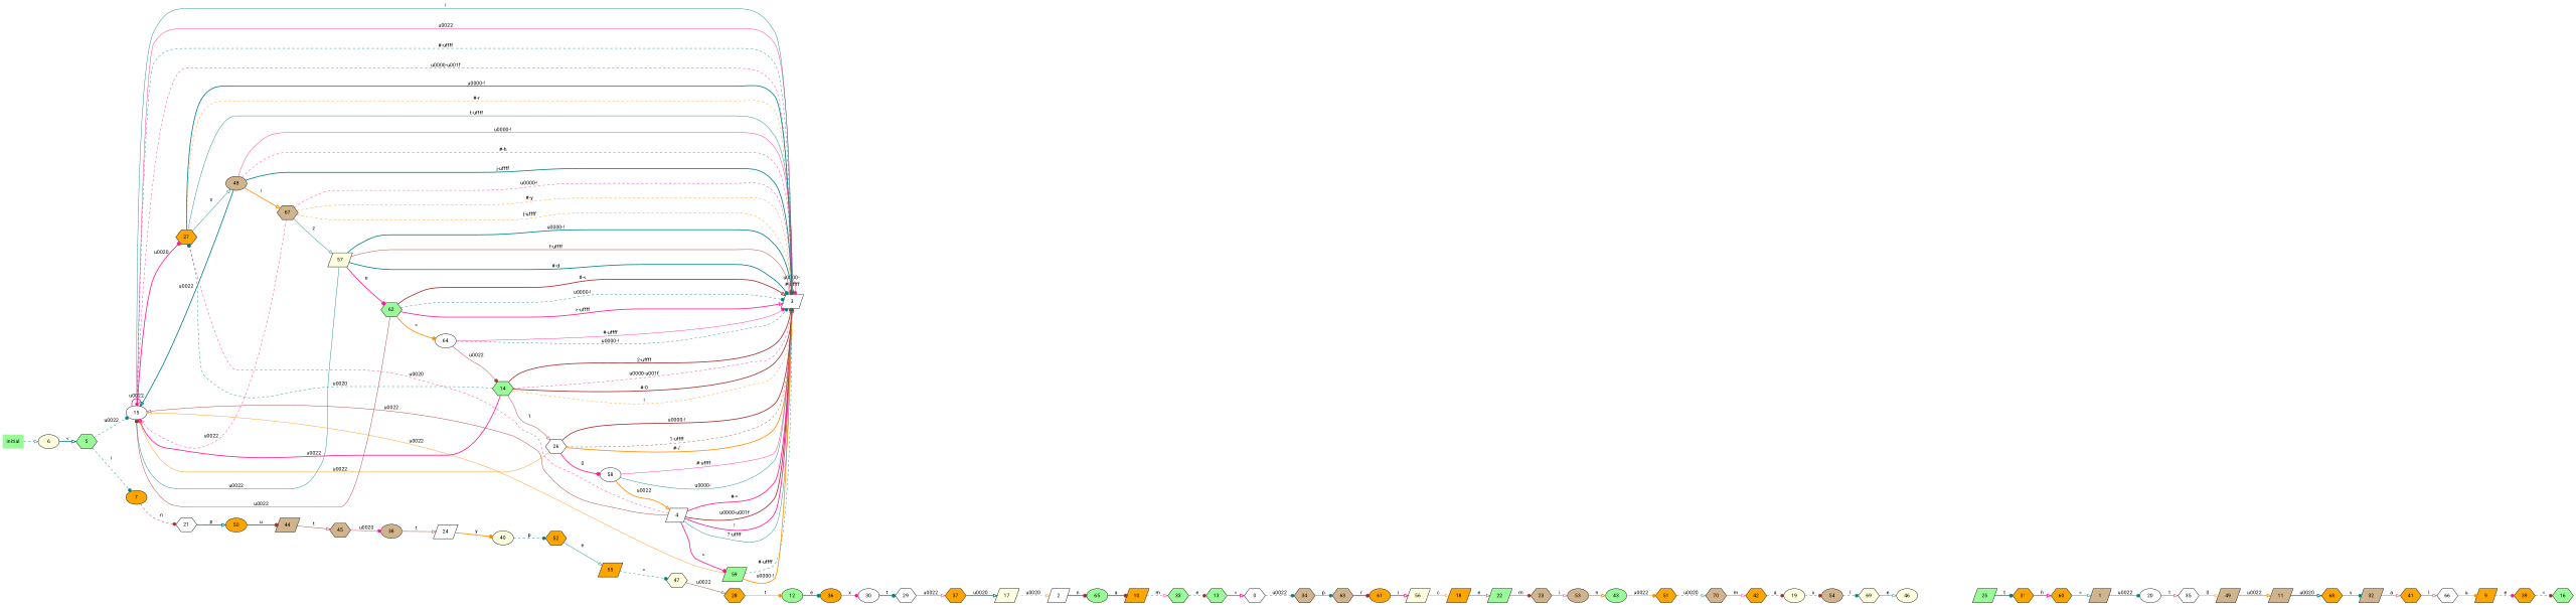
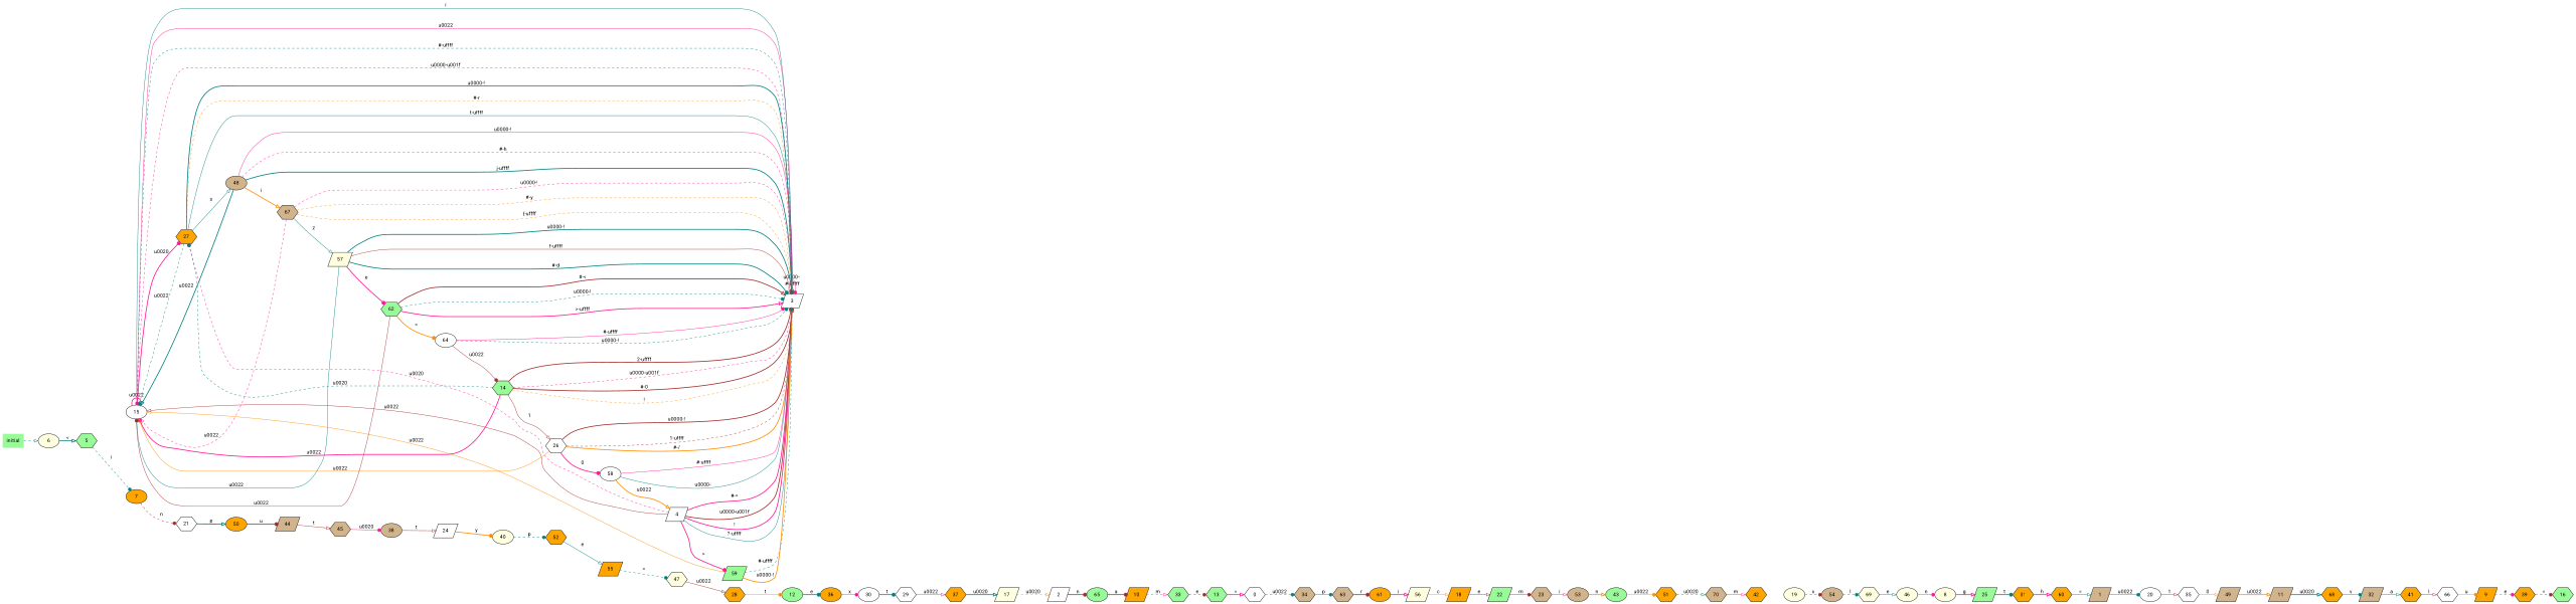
  digraph {
    fontname=Roboto
    rankdir=LR
    node [fillcolor=orange fontname=Roboto shape=hexagon style=filled]
    edge [arrowhead=dot color=teal fontname=Roboto style=solid]
    0 [fillcolor=white]
    34 [fillcolor=tan]
    63 [fillcolor=tan]
    61 [shape=ellipse]
    1 [fillcolor=tan shape=parallelogram]
    20 [fillcolor=white shape=ellipse]
    35 [fillcolor=white]
    49 [fillcolor=tan shape=parallelogram]
    2 [fillcolor=white shape=parallelogram]
    65 [fillcolor=palegreen shape=ellipse]
    10 [shape=parallelogram]
    33 [fillcolor=palegreen]
    3 [fillcolor=white shape=parallelogram]
    15 [fillcolor=white shape=ellipse]
    27
    48 [fillcolor=tan shape=ellipse]
    4 [fillcolor=white shape=parallelogram]
    59 [fillcolor=palegreen shape=parallelogram]
    67 [fillcolor=tan]
    5 [fillcolor=palegreen]
    7 [shape=ellipse]
    21 [fillcolor=white]
    50 [shape=ellipse]
    6 [fillcolor=lightyellow shape=ellipse]
    initial [fillcolor=palegreen shape=plaintext]
    44 [fillcolor=tan shape=parallelogram]
+   8 [fillcolor=lightyellow shape=ellipse]
    25 [fillcolor=palegreen shape=parallelogram]
    31
    60
    9 [shape=parallelogram]
    39
    16 [fillcolor=palegreen]
    13 [fillcolor=palegreen]
    11 [fillcolor=tan shape=parallelogram]
    68
    32 [fillcolor=tan shape=parallelogram]
    41
    12 [fillcolor=palegreen shape=ellipse]
    36 [shape=ellipse]
    30 [fillcolor=white shape=ellipse]
    29 [fillcolor=white]
    14 [fillcolor=palegreen]
    26 [fillcolor=white]
    58 [fillcolor=white shape=ellipse]
    17 [fillcolor=lightyellow shape=parallelogram]
    18 [shape=parallelogram]
    22 [fillcolor=palegreen shape=parallelogram]
    23 [fillcolor=tan]
    53 [fillcolor=tan shape=ellipse]
    19 [fillcolor=lightyellow shape=ellipse]
    54 [fillcolor=tan shape=ellipse]
    69 [fillcolor=lightyellow]
    46 [fillcolor=lightyellow shape=ellipse]
    45 [fillcolor=tan]
    43 [fillcolor=palegreen shape=ellipse]
    51
    24 [fillcolor=white shape=parallelogram]
    40 [fillcolor=lightyellow shape=ellipse]
    52
    55 [shape=parallelogram]
    57 [fillcolor=lightyellow shape=parallelogram]
    28
    37
    66 [fillcolor=white]
    56 [fillcolor=lightyellow shape=parallelogram]
    38 [fillcolor=tan shape=ellipse]
    47 [fillcolor=lightyellow]
    42
    70 [fillcolor=tan]
    62 [fillcolor=palegreen]
    64 [fillcolor=white shape=ellipse]
    0 -> 34 [label="\u0022" style=dashed]
    34 -> 63 [label=p]
    63 -> 61 [color=brown label=r style=bold]
    61 -> 56 [arrowhead=onormal color=deeppink label=i style=bold]
    1 -> 20 [label="\u0022"]
    20 -> 35 [arrowhead=onormal color=brown label=1]
    35 -> 49 [arrowhead=onormal color=darkorange label=0]
    49 -> 11 [arrowhead=onormal color=darkorange label="\u0022" style=bold]
    2 -> 65 [color=brown label=n style=bold]
    65 -> 10 [color=brown label=a style=bold]
    10 -> 33 [arrowhead=onormal color=deeppink label=m style=dashed]
    33 -> 13 [color=brown label=e style=dashed]
    3 -> 3 [color=darkorange label="#-\uffff" style=dashed]
    3 -> 3 [color=deeppink label="\u0000-!"]
    3 -> 15 [color=deeppink label="\u0022"]
    15 -> 3 [label="#-\uffff" style=dashed]
    15 -> 3 [color=deeppink label="\u0000-\u001f" style=dashed]
    15 -> 3 [arrowhead=onormal label="!"]
    15 -> 15 [arrowhead=onormal color=deeppink label="\u0022" style=bold]
    15 -> 27 [color=deeppink label="\u0020" style=bold]
    27 -> 3 [arrowhead=onormal label="\u0000-!" style=bold]
    27 -> 3 [color=darkorange label="#-r" style=dashed]
    27 -> 3 [arrowhead=onormal label="t-\uffff"]
-   5 -> 15 [label="\u0022" style=dashed]
+   27 -> 15 [label="\u0022" style=dashed]
    27 -> 48 [arrowhead=onormal label=s]
    48 -> 3 [color=deeppink label="\u0000-!"]
    48 -> 3 [color=deeppink label="#-h" style=dashed]
    48 -> 3 [label="j-\uffff" style=bold]
    48 -> 15 [arrowhead=onormal label="\u0022" style=bold]
    48 -> 67 [arrowhead=onormal color=darkorange label=i style=bold]
    4 -> 3 [color=deeppink label="#-=" style=bold]
    4 -> 3 [arrowhead=onormal color=brown label="\u0000-\u001f" style=bold]
    4 -> 3 [color=deeppink label="!" style=bold]
    4 -> 3 [label="?-\uffff"]
    4 -> 15 [arrowhead=onormal color=brown label="\u0022"]
    4 -> 27 [color=deeppink label="\u0020" style=dashed]
    4 -> 59 [color=deeppink label=">" style=bold]
    59 -> 3 [arrowhead=onormal label="#-\uffff" style=dashed]
    59 -> 3 [color=darkorange label="\u0000-!" style=bold]
    59 -> 15 [arrowhead=onormal color=darkorange label="\u0022"]
    67 -> 3 [color=deeppink label="\u0000-!" style=dashed]
    67 -> 3 [arrowhead=onormal color=darkorange label="#-y" style=dashed]
    67 -> 3 [arrowhead=onormal color=darkorange label="{-\uffff" style=dashed]
    67 -> 15 [arrowhead=onormal color=deeppink label="\u0022" style=dashed]
    67 -> 57 [arrowhead=onormal label=z]
    5 -> 7 [label=i style=dashed]
    7 -> 21 [color=brown label=n style=dashed]
    21 -> 50 [arrowhead=onormal label=p style=bold]
    50 -> 44 [color=brown label=u style=bold]
    6 -> 5 [arrowhead=onormal label="<" style=bold]
    initial -> 6 [arrowhead=onormal style=dashed]
    44 -> 45 [arrowhead=onormal color=brown label=t]
+   8 -> 25 [arrowhead=onormal color=deeppink label=g style=bold]
    25 -> 31 [label=t style=bold]
    31 -> 60 [arrowhead=onormal color=deeppink label=h style=bold]
    60 -> 1 [arrowhead=onormal label="="]
    9 -> 39 [color=deeppink label=e style=dashed]
    39 -> 16 [color=brown label="=" style=dashed]
    13 -> 0 [arrowhead=onormal color=deeppink label="=" style=bold]
    11 -> 68 [arrowhead=onormal label="\u0020" style=bold]
    68 -> 32 [label=v]
-   32 -> 41 [arrowhead=onormal color=deeppink label=a]
+   32 -> 41 [arrowhead=onormal label=a]
    41 -> 66 [arrowhead=onormal color=brown label=l]
    12 -> 36 [label=e style=bold]
    36 -> 30 [color=deeppink label=x]
    30 -> 29 [label=t style=bold]
    29 -> 37 [arrowhead=onormal color=deeppink label="\u0022"]
    14 -> 3 [color=brown label="2-\uffff" style=bold]
    14 -> 3 [arrowhead=onormal color=deeppink label="\u0000-\u001f" style=dashed]
    14 -> 3 [color=brown label="#-0" style=bold]
    14 -> 3 [arrowhead=onormal color=darkorange label="!" style=dashed]
    14 -> 15 [color=deeppink label="\u0022" style=bold]
    14 -> 27 [label="\u0020" style=dashed]
    14 -> 26 [arrowhead=onormal color=brown label=1]
    26 -> 3 [arrowhead=onormal color=brown label="\u0000-!" style=bold]
    26 -> 3 [arrowhead=onormal color=brown label="1-\uffff" style=dashed]
    26 -> 3 [arrowhead=onormal color=darkorange label="#-/" style=bold]
    26 -> 15 [arrowhead=onormal color=darkorange label="\u0022"]
    26 -> 58 [color=deeppink label=0 style=bold]
    58 -> 3 [arrowhead=onormal color=deeppink label="#-\uffff"]
    58 -> 3 [label="\u0000-!"]
    58 -> 4 [arrowhead=onormal color=darkorange label="\u0022" style=bold]
    17 -> 2 [arrowhead=onormal color=darkorange label="\u0020" style=dashed]
    18 -> 22 [arrowhead=onormal color=brown label=e]
    22 -> 23 [color=brown label=m]
    23 -> 53 [arrowhead=onormal color=deeppink label=i]
    53 -> 43 [arrowhead=onormal color=darkorange label=n style=bold]
    19 -> 54 [color=brown label=x style=dashed]
    54 -> 69 [label=l style=dashed]
    69 -> 46 [arrowhead=onormal label=e]
+   46 -> 8 [color=deeppink label=n]
    45 -> 38 [color=deeppink label="\u0020"]
    43 -> 51 [color=darkorange label="\u0022"]
    51 -> 70 [arrowhead=onormal label="\u0020" style=dashed]
    24 -> 40 [color=darkorange label=y style=bold]
    40 -> 52 [label=p style=dashed]
    52 -> 55 [arrowhead=onormal label=e]
    55 -> 47 [label="=" style=dashed]
    57 -> 3 [label="\u0000-!" style=bold]
    57 -> 3 [arrowhead=onormal color=brown label="f-\uffff"]
    57 -> 3 [label="#-d" style=bold]
    57 -> 15 [label="\u0022"]
    57 -> 62 [color=deeppink label=e style=bold]
    28 -> 12 [color=darkorange label=t]
    37 -> 17 [arrowhead=onormal label="\u0020" style=bold]
    66 -> 9 [color=darkorange label=u]
    56 -> 18 [arrowhead=onormal color=darkorange label=c]
    38 -> 24 [arrowhead=onormal color=brown label=t]
    47 -> 28 [arrowhead=onormal color=brown label="\u0022"]
-   42 -> 19 [color=brown label=a style=dashed]
    70 -> 42 [arrowhead=onormal color=deeppink label=m]
    62 -> 3 [arrowhead=onormal color=brown label="#-<" style=bold]
    62 -> 3 [label="\u0000-!" style=dashed]
    62 -> 3 [arrowhead=onormal color=deeppink label=">-\uffff" style=bold]
    62 -> 15 [color=brown label="\u0022"]
    62 -> 64 [color=darkorange label="=" style=bold]
    64 -> 3 [color=deeppink label="#-\uffff"]
    64 -> 3 [label="\u0000-!" style=dashed]
    64 -> 14 [color=brown label="\u0022"]
  }
